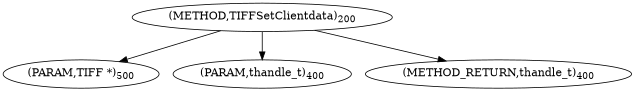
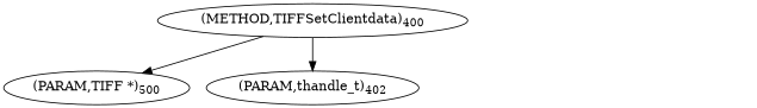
  digraph {
-   n1 [label=<(METHOD,TIFFSetClientdata)<SUB>200</SUB>>]
+   n1 [label=<(METHOD,TIFFSetClientdata)<SUB>400</SUB>>]
    n2 [label=<(PARAM,TIFF *)<SUB>500</SUB>>]
-   n3 [label=<(PARAM,thandle_t)<SUB>400</SUB>>]
-   n4 [label=<(METHOD_RETURN,thandle_t)<SUB>400</SUB>>]
+   n3 [label=<(PARAM,thandle_t)<SUB>402</SUB>>]
    n1 -> n2
    n1 -> n3
-   n1 -> n4
  }
